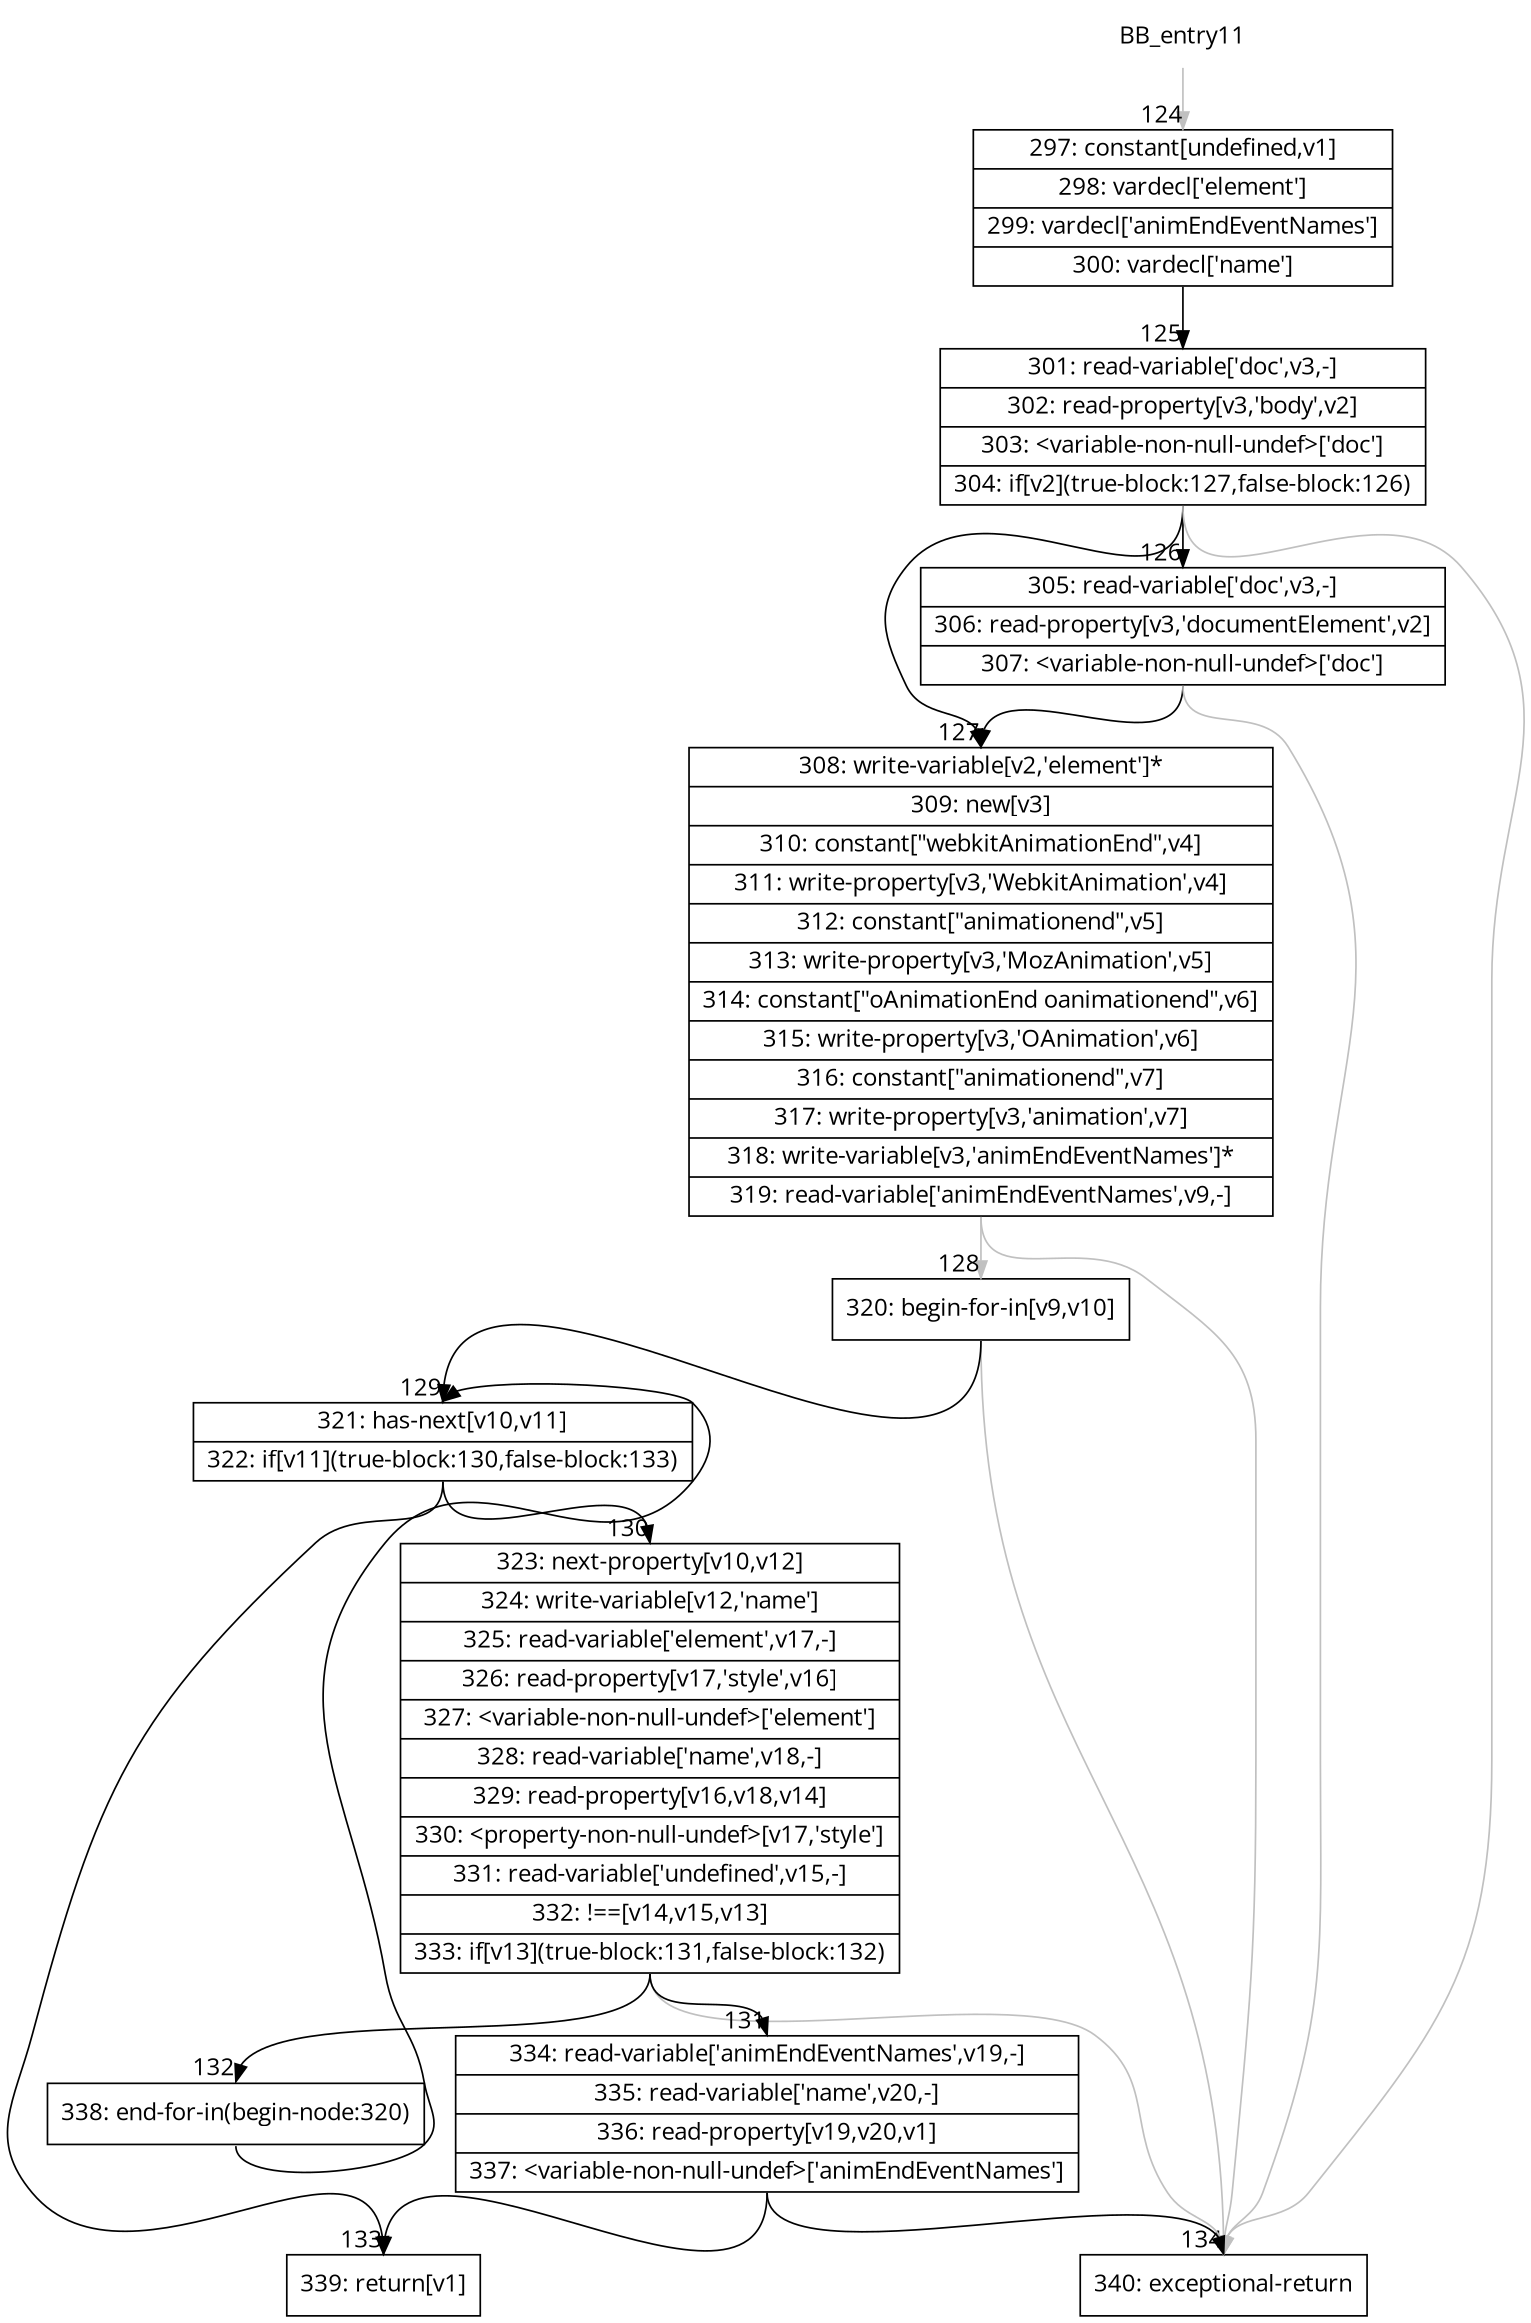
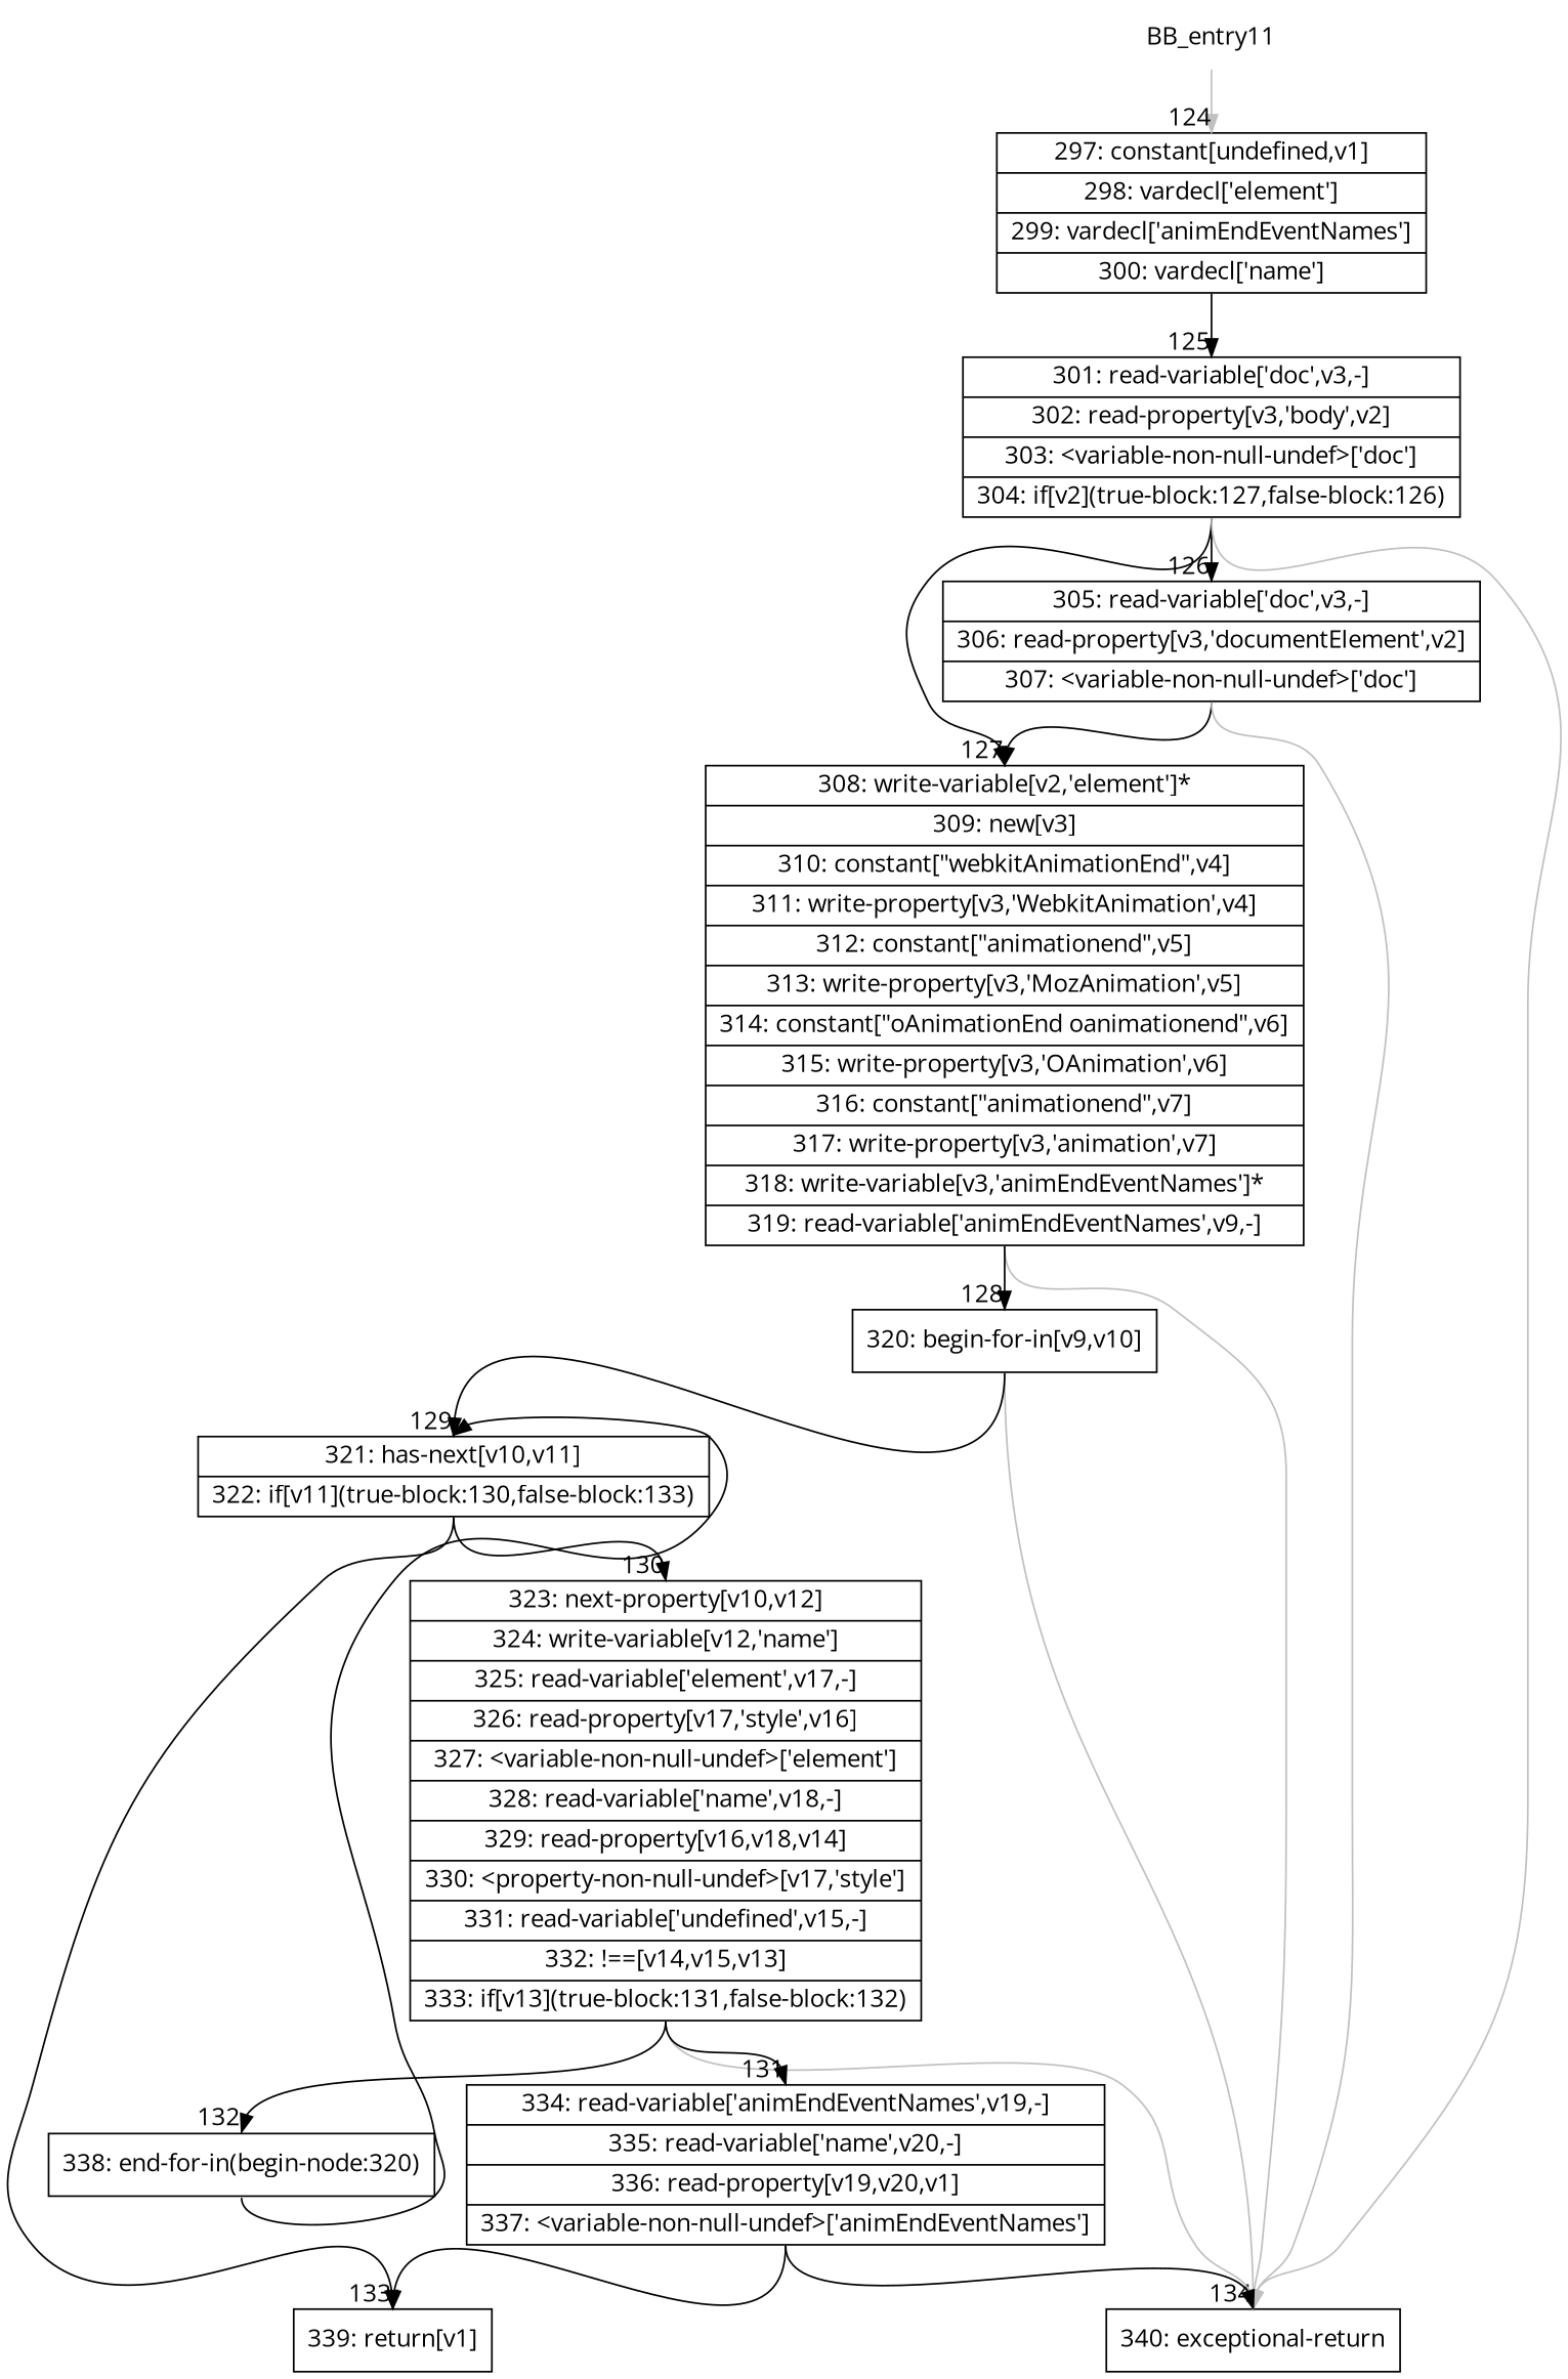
  digraph {
    fontname="Open Sans"
    rankdir=TD
    node [fontname="Open Sans" shape=record]
    edge [fontname="Open Sans" headport=n tailport=s]
    BB_entry11 [shape=none]
    n2 [label="{297: constant[undefined,v1]|298: vardecl['element']|299: vardecl['animEndEventNames']|300: vardecl['name']}"]
    n3 [label="{301: read-variable['doc',v3,-]|302: read-property[v3,'body',v2]|303: \<variable-non-null-undef\>['doc']|304: if[v2](true-block:127,false-block:126)}"]
    n4 [label="{308: write-variable[v2,'element']*|309: new[v3]|310: constant[\"webkitAnimationEnd\",v4]|311: write-property[v3,'WebkitAnimation',v4]|312: constant[\"animationend\",v5]|313: write-property[v3,'MozAnimation',v5]|314: constant[\"oAnimationEnd oanimationend\",v6]|315: write-property[v3,'OAnimation',v6]|316: constant[\"animationend\",v7]|317: write-property[v3,'animation',v7]|318: write-variable[v3,'animEndEventNames']*|319: read-variable['animEndEventNames',v9,-]}"]
    n5 [label="{305: read-variable['doc',v3,-]|306: read-property[v3,'documentElement',v2]|307: \<variable-non-null-undef\>['doc']}"]
    n6 [label="{340: exceptional-return}"]
    n7 [label="{320: begin-for-in[v9,v10]}"]
    n8 [label="{321: has-next[v10,v11]|322: if[v11](true-block:130,false-block:133)}"]
    n9 [label="{323: next-property[v10,v12]|324: write-variable[v12,'name']|325: read-variable['element',v17,-]|326: read-property[v17,'style',v16]|327: \<variable-non-null-undef\>['element']|328: read-variable['name',v18,-]|329: read-property[v16,v18,v14]|330: \<property-non-null-undef\>[v17,'style']|331: read-variable['undefined',v15,-]|332: !==[v14,v15,v13]|333: if[v13](true-block:131,false-block:132)}"]
    n10 [label="{339: return[v1]}"]
    n11 [label="{334: read-variable['animEndEventNames',v19,-]|335: read-variable['name',v20,-]|336: read-property[v19,v20,v1]|337: \<variable-non-null-undef\>['animEndEventNames']}"]
    n12 [label="{338: end-for-in(begin-node:320)}"]
    BB_entry11 -> n2 [color=gray headlabel="    124"]
    n2 -> n3 [headlabel="      125"]
    n3 -> n4 [headlabel="      127"]
    n3 -> n5 [headlabel="      126"]
    n3 -> n6 [color=gray headlabel="      134"]
    n4 -> n6 [color=gray]
-   n4 -> n7 [headlabel="      128" color=gray]
+   n4 -> n7 [headlabel="      128"]
    n5 -> n4
    n5 -> n6 [color=gray]
    n7 -> n6 [color=gray]
    n7 -> n8 [headlabel="      129"]
    n8 -> n9 [headlabel="      130"]
    n8 -> n10 [headlabel="      133"]
    n9 -> n6 [color=gray]
    n9 -> n11 [headlabel="      131"]
    n9 -> n12 [headlabel="      132"]
    n11 -> n6 [color=black]
    n11 -> n10
    n12 -> n8
  }
